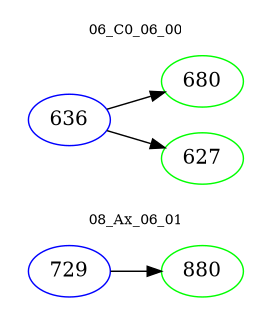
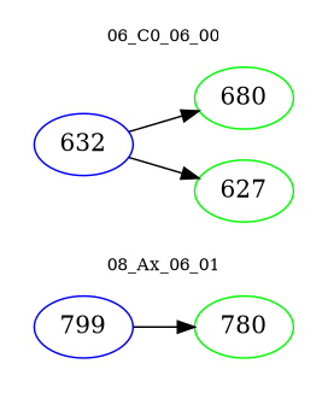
  digraph {
    rankdir=LR
    node [color=green]
    edge [color=black]
-   n1 [color=blue label=729]
-   n2 [label=880]
-   n3 [color=blue label=636]
+   n1 [color=blue label=799]
+   n2 [label=780]
+   n3 [color=blue label=632]
    n4 [label=627]
    n5 [label=680]
    subgraph cluster_1 {
      color=white
      fontsize=10
      label="08_Ax_06_01"
      n1
      n2
    }
    subgraph cluster_2 {
      color=white
      fontsize=10
      label="06_C0_06_00"
      n3
      n4
      n5
    }
    n1 -> n2
    n3 -> n4
    n3 -> n5
  }
